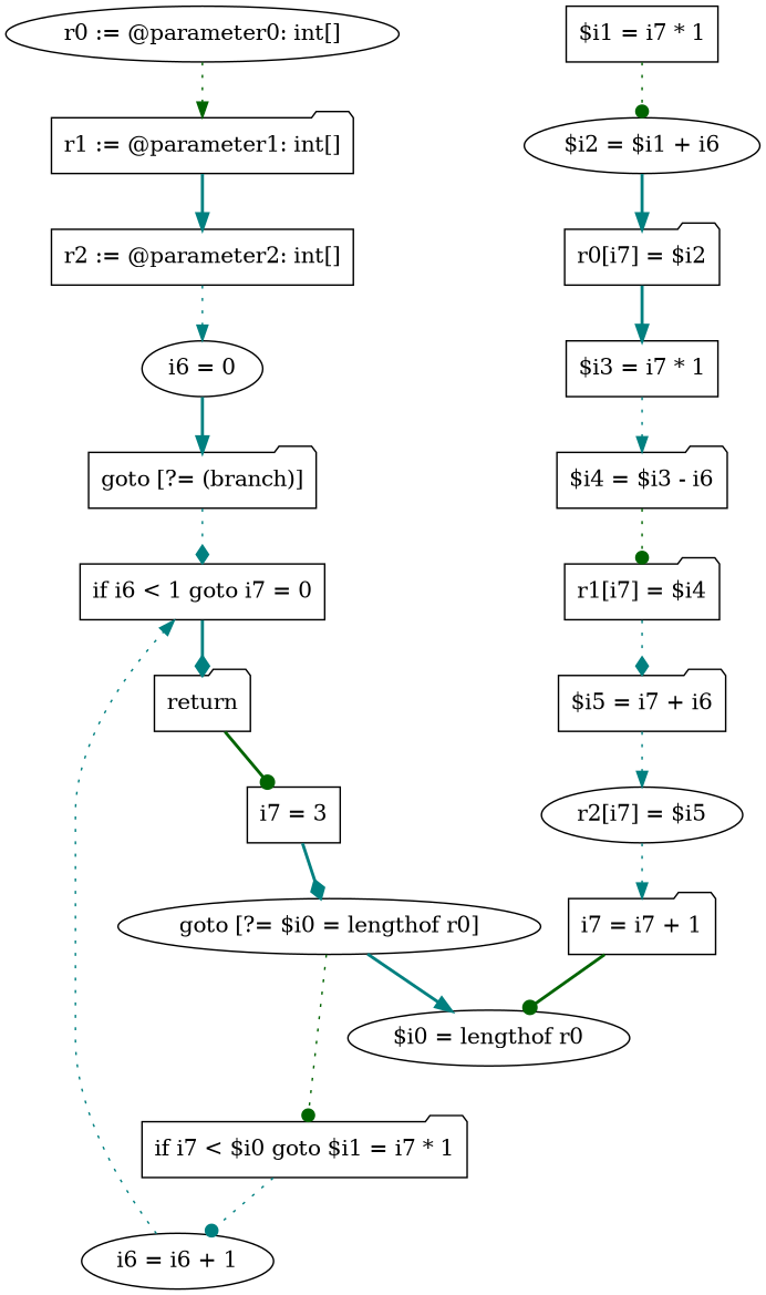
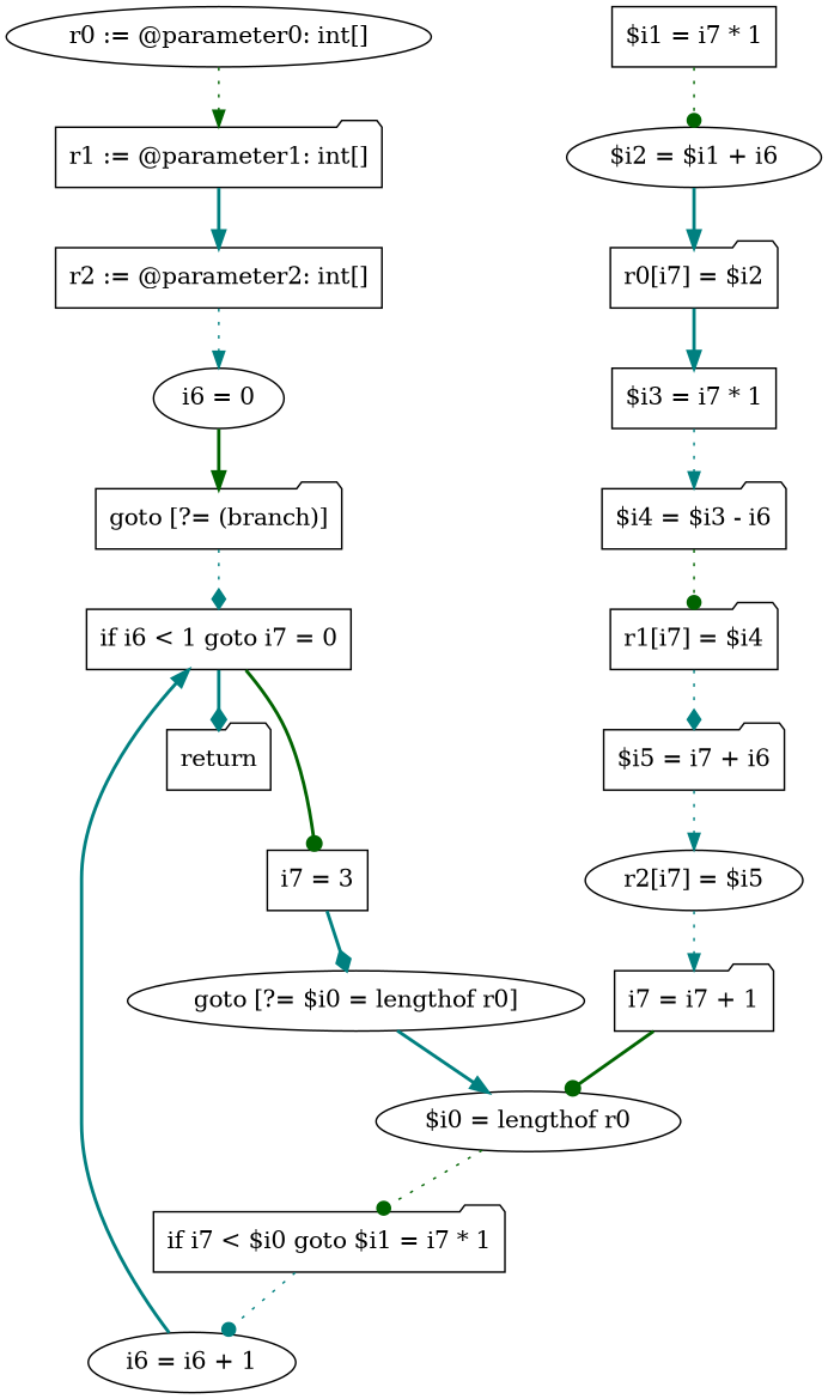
  digraph {
    node [shape=folder]
    edge [arrowhead=normal color=teal style=dotted]
    "r0 := @parameter0: int[]" [shape=ellipse]
    "r1 := @parameter1: int[]"
    "r2 := @parameter2: int[]" [shape=box]
    "i6 = 0" [shape=ellipse]
    "goto [?= (branch)]"
    "if i6 < 1 goto i7 = 0" [shape=box]
    n7 [label="i7 = 3" shape=box]
    return
    "goto [?= $i0 = lengthof r0]" [shape=ellipse]
    "$i0 = lengthof r0" [shape=ellipse]
    "if i7 < $i0 goto $i1 = i7 * 1"
    "$i1 = i7 * 1" [shape=box]
    "$i2 = $i1 + i6" [shape=ellipse]
    "r0[i7] = $i2"
    "$i3 = i7 * 1" [shape=box]
    "$i4 = $i3 - i6"
    "r1[i7] = $i4"
    "$i5 = i7 + i6"
    "r2[i7] = $i5" [shape=ellipse]
    "i7 = i7 + 1"
    "i6 = i6 + 1" [shape=ellipse]
    "r0 := @parameter0: int[]" -> "r1 := @parameter1: int[]" [color=darkgreen]
    "r1 := @parameter1: int[]" -> "r2 := @parameter2: int[]" [style=bold]
    "r2 := @parameter2: int[]" -> "i6 = 0"
-   "i6 = 0" -> "goto [?= (branch)]" [style=bold]
+   "i6 = 0" -> "goto [?= (branch)]" [color=darkgreen style=bold]
    "goto [?= (branch)]" -> "if i6 < 1 goto i7 = 0" [arrowhead=diamond]
-   return -> n7 [arrowhead=dot color=darkgreen style=bold]
+   "if i6 < 1 goto i7 = 0" -> n7 [arrowhead=dot color=darkgreen style=bold]
    "if i6 < 1 goto i7 = 0" -> return [arrowhead=diamond style=bold]
    n7 -> "goto [?= $i0 = lengthof r0]" [arrowhead=diamond style=bold]
    "goto [?= $i0 = lengthof r0]" -> "$i0 = lengthof r0" [style=bold]
-   "goto [?= $i0 = lengthof r0]" -> "if i7 < $i0 goto $i1 = i7 * 1" [arrowhead=dot color=darkgreen]
+   "$i0 = lengthof r0" -> "if i7 < $i0 goto $i1 = i7 * 1" [arrowhead=dot color=darkgreen]
    "if i7 < $i0 goto $i1 = i7 * 1" -> "i6 = i6 + 1" [arrowhead=dot]
    "$i1 = i7 * 1" -> "$i2 = $i1 + i6" [arrowhead=dot color=darkgreen]
    "$i2 = $i1 + i6" -> "r0[i7] = $i2" [style=bold]
    "r0[i7] = $i2" -> "$i3 = i7 * 1" [style=bold]
    "$i3 = i7 * 1" -> "$i4 = $i3 - i6"
    "$i4 = $i3 - i6" -> "r1[i7] = $i4" [arrowhead=dot color=darkgreen]
    "r1[i7] = $i4" -> "$i5 = i7 + i6" [arrowhead=diamond]
    "$i5 = i7 + i6" -> "r2[i7] = $i5"
    "r2[i7] = $i5" -> "i7 = i7 + 1"
    "i7 = i7 + 1" -> "$i0 = lengthof r0" [arrowhead=dot color=darkgreen style=bold]
-   "i6 = i6 + 1" -> "if i6 < 1 goto i7 = 0"
+   "i6 = i6 + 1" -> "if i6 < 1 goto i7 = 0" [style=bold]
  }
